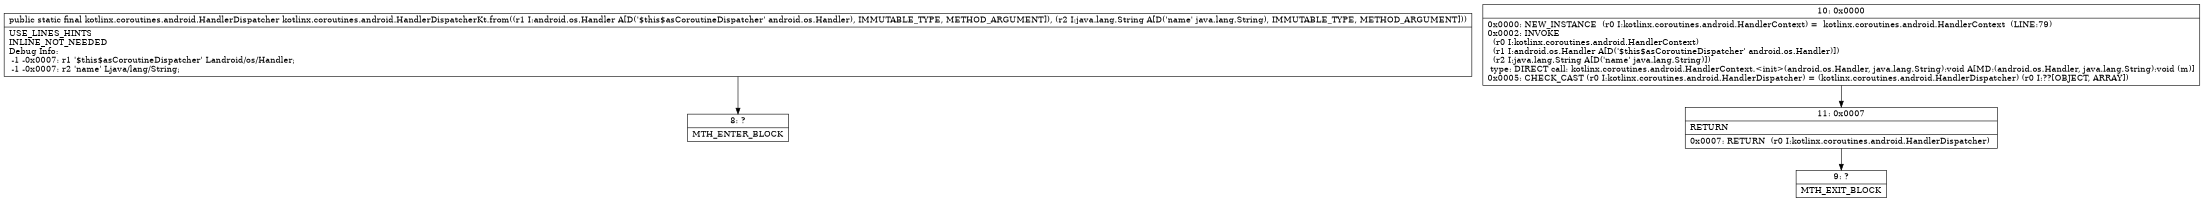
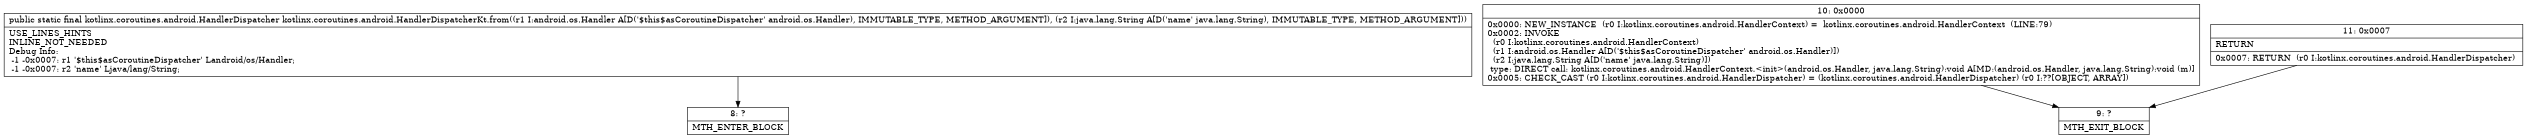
  digraph {
    node [shape=record]
    n1 [label="{8\:\ ?|MTH_ENTER_BLOCK\l}"]
    n2 [label="{10\:\ 0x0000|0x0000: NEW_INSTANCE  (r0 I:kotlinx.coroutines.android.HandlerContext) =  kotlinx.coroutines.android.HandlerContext  (LINE:79)\l0x0002: INVOKE  \l  (r0 I:kotlinx.coroutines.android.HandlerContext)\l  (r1 I:android.os.Handler A[D('$this$asCoroutineDispatcher' android.os.Handler)])\l  (r2 I:java.lang.String A[D('name' java.lang.String)])\l type: DIRECT call: kotlinx.coroutines.android.HandlerContext.\<init\>(android.os.Handler, java.lang.String):void A[MD:(android.os.Handler, java.lang.String):void (m)]\l0x0005: CHECK_CAST (r0 I:kotlinx.coroutines.android.HandlerDispatcher) = (kotlinx.coroutines.android.HandlerDispatcher) (r0 I:??[OBJECT, ARRAY]) \l}"]
    n3 [label="{11\:\ 0x0007|RETURN\l|0x0007: RETURN  (r0 I:kotlinx.coroutines.android.HandlerDispatcher) \l}"]
    n4 [label="{9\:\ ?|MTH_EXIT_BLOCK\l}"]
    n5 [label="{public static final kotlinx.coroutines.android.HandlerDispatcher kotlinx.coroutines.android.HandlerDispatcherKt.from((r1 I:android.os.Handler A[D('$this$asCoroutineDispatcher' android.os.Handler), IMMUTABLE_TYPE, METHOD_ARGUMENT]), (r2 I:java.lang.String A[D('name' java.lang.String), IMMUTABLE_TYPE, METHOD_ARGUMENT]))  | USE_LINES_HINTS\lINLINE_NOT_NEEDED\lDebug Info:\l  \-1 \-0x0007: r1 '$this$asCoroutineDispatcher' Landroid\/os\/Handler;\l  \-1 \-0x0007: r2 'name' Ljava\/lang\/String;\l}"]
-   n2 -> n3
+   n2 -> n4
    n3 -> n4
    n5 -> n1
  }
